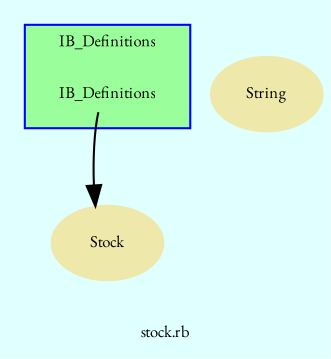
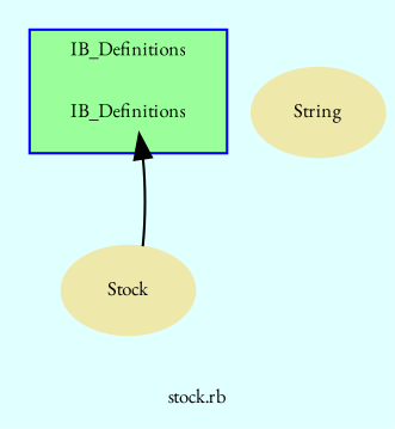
  digraph {
    bgcolor=lightcyan1
    compound=true
    fontname="EB Garamond"
    fontsize=8
    label="stock.rb"
    node [color=palegoldenrod fontname="EB Garamond" fontsize=8 shape=ellipse fontcolor=black style=filled]
    IB_Definitions [color=black height=0.01 shape=plaintext width=0.75 fontcolor="" style=""]
    n2 [label=Stock]
    n3 [label=String]
    subgraph cluster_1 {
      color=blue
      fillcolor=palegreen1
      label=IB_Definitions
      style=filled
      IB_Definitions
    }
-   IB_Definitions -> n2 [fontname="EB Garamond"]
+   n2 -> IB_Definitions [fontname="EB Garamond"]
  }
